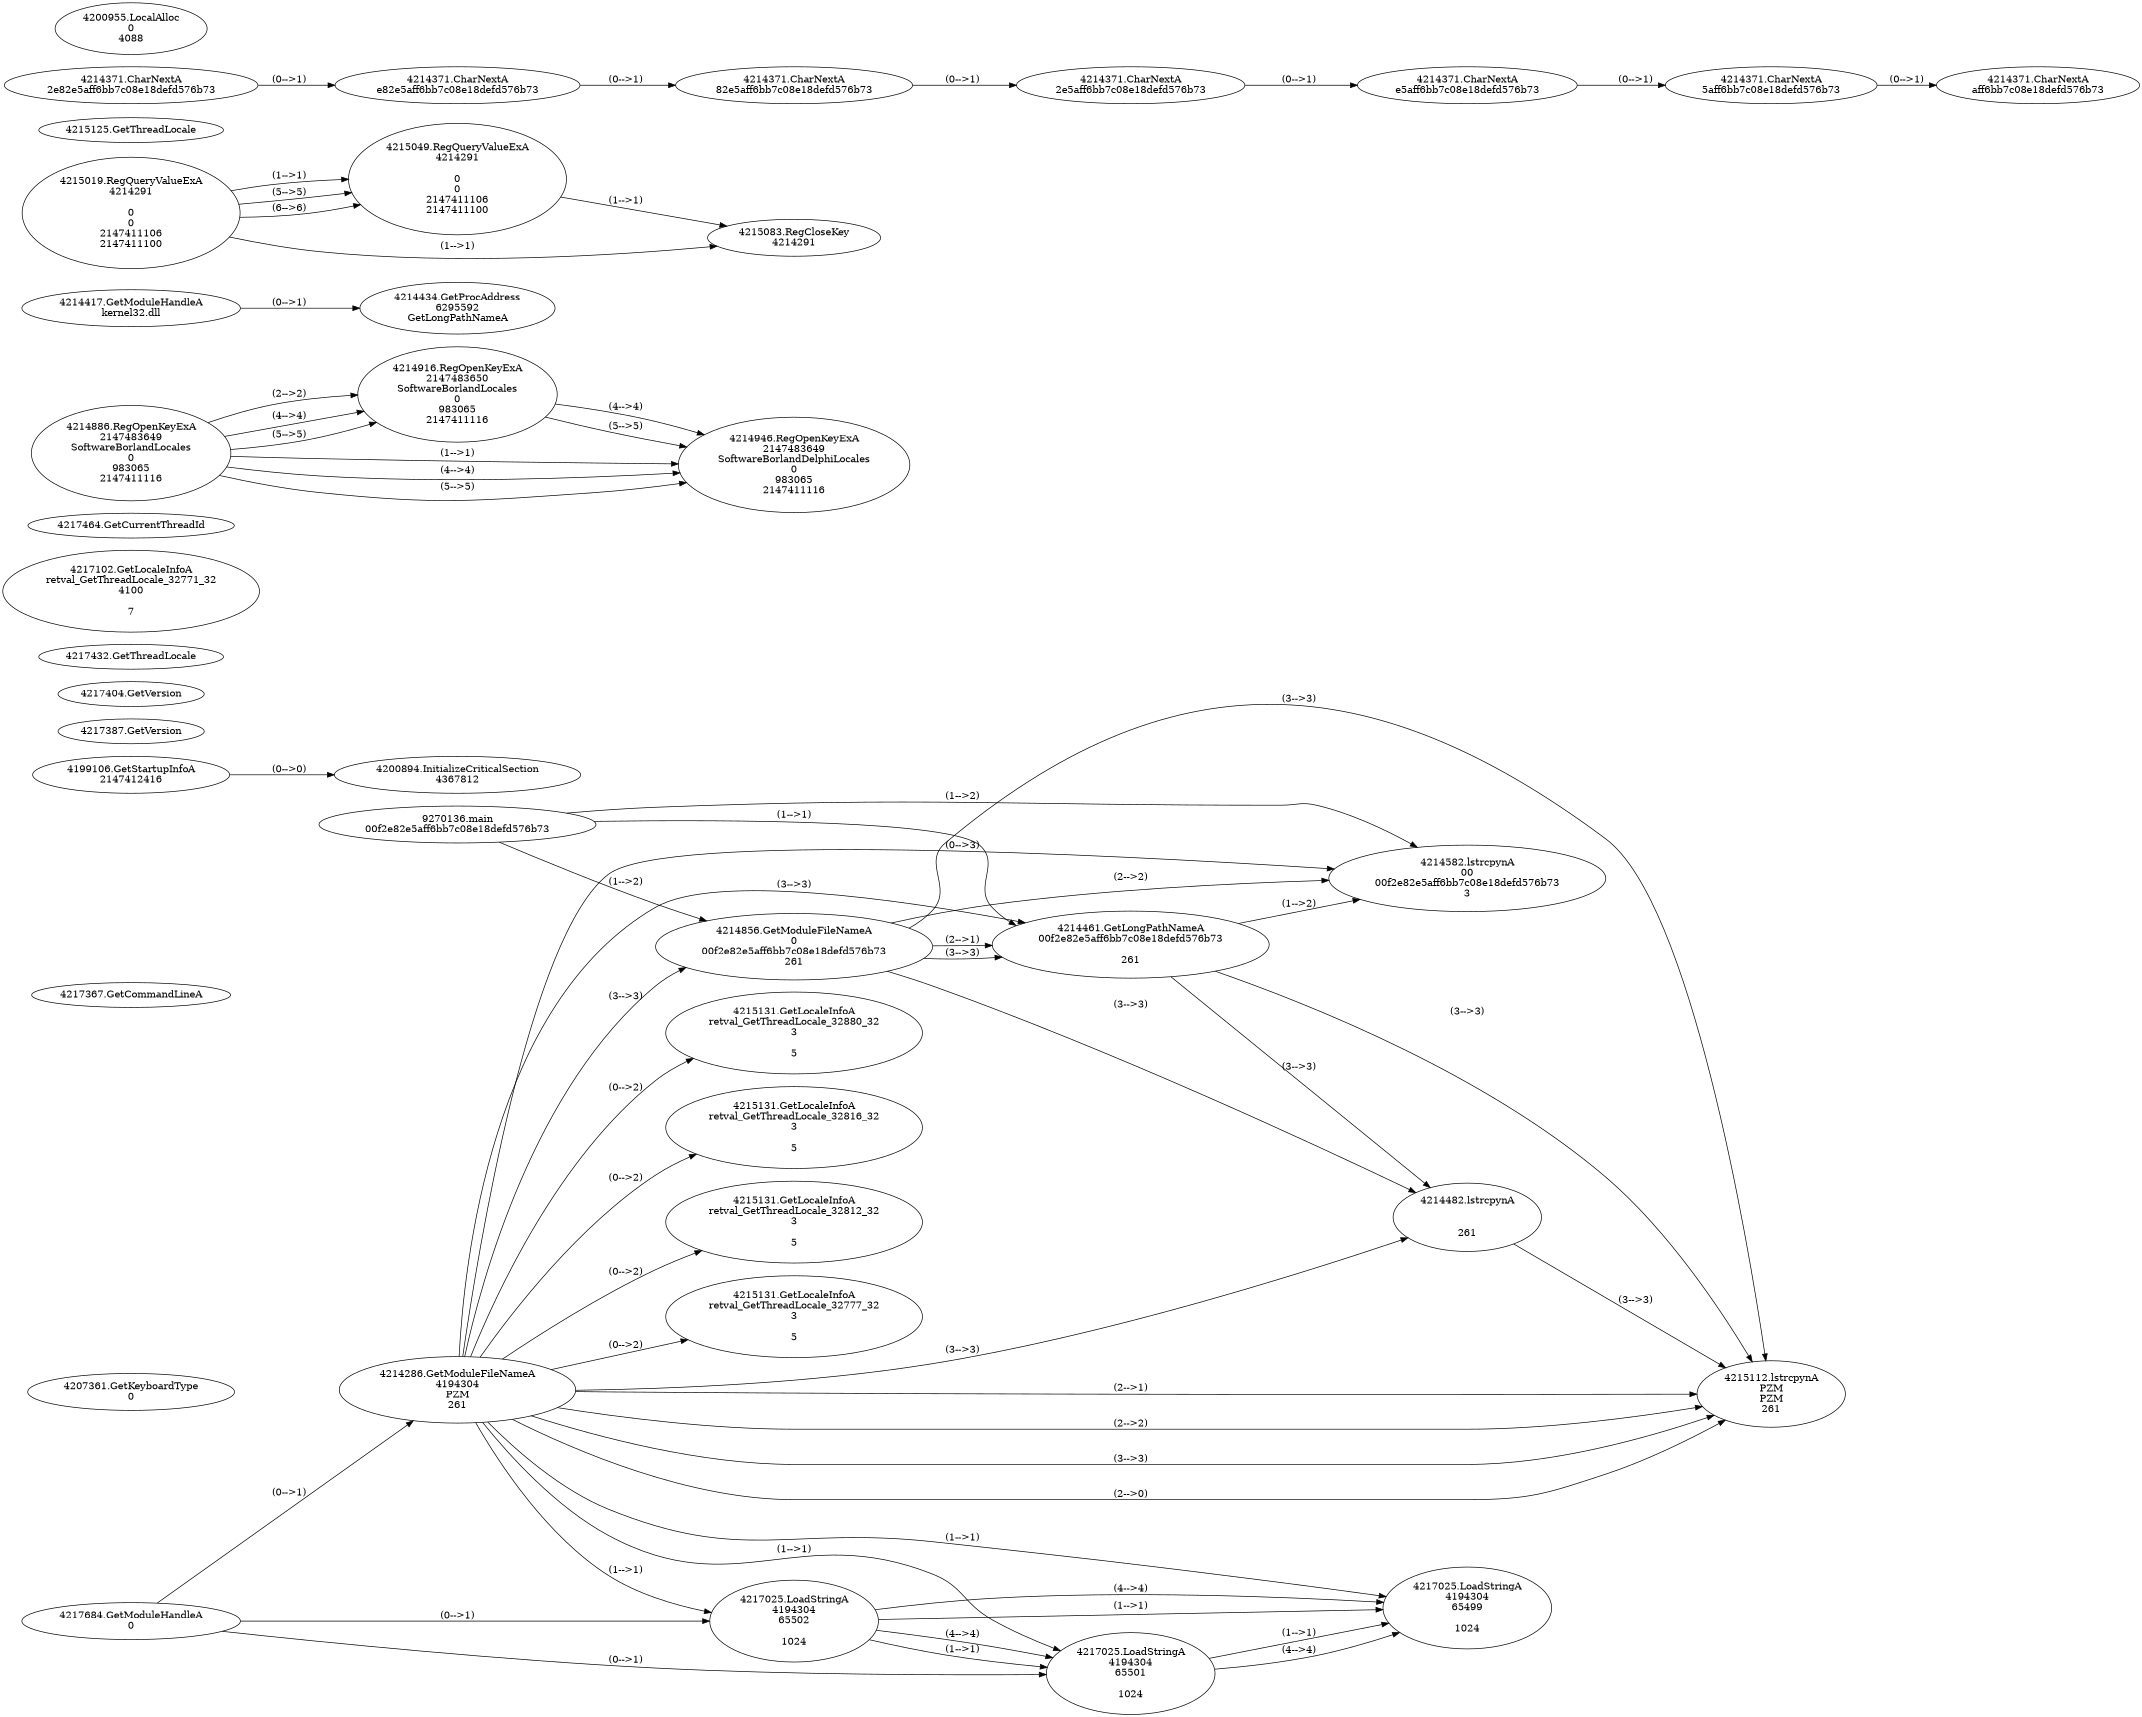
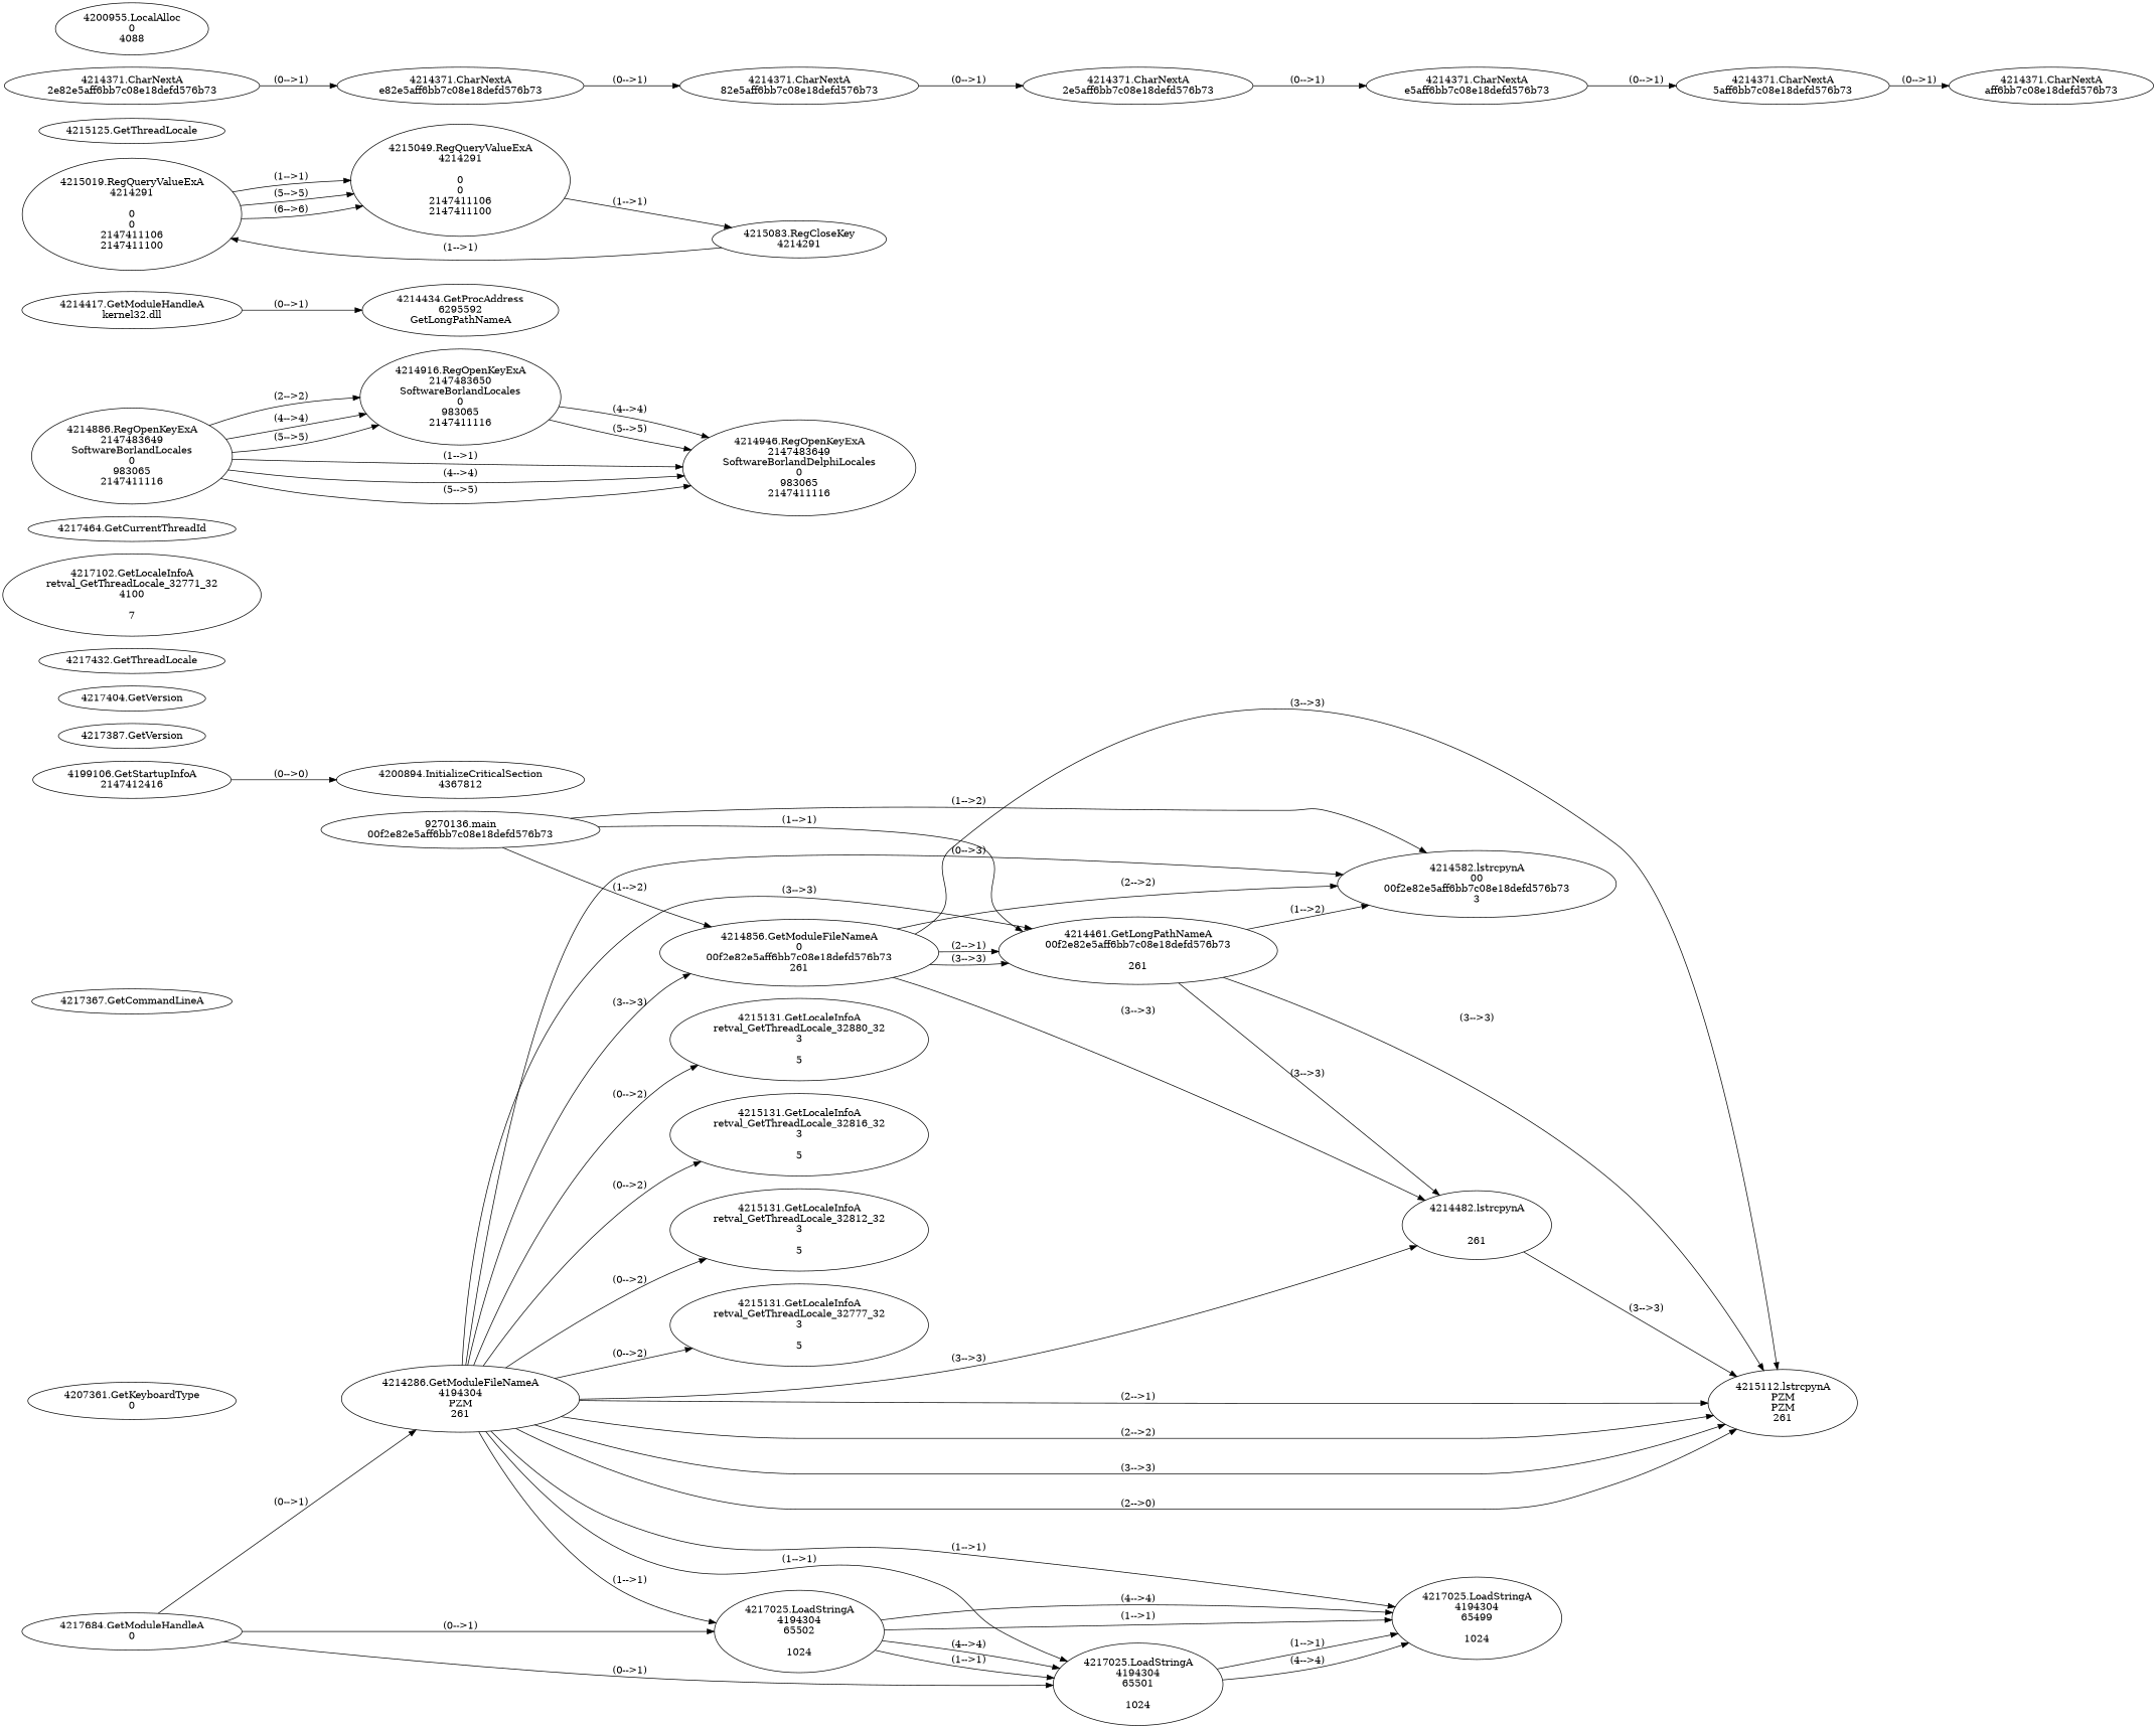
  digraph {
    rankdir=LR
    n1 [label="9270136.main\n00f2e82e5aff6bb7c08e18defd576b73"]
    n2 [label="4214856.GetModuleFileNameA\n0\n00f2e82e5aff6bb7c08e18defd576b73\n261"]
    n3 [label="4214461.GetLongPathNameA\n00f2e82e5aff6bb7c08e18defd576b73\n\n261"]
    n4 [label="4214582.lstrcpynA\n00\n00f2e82e5aff6bb7c08e18defd576b73\n3"]
    n5 [label="4214482.lstrcpynA\n\n\n261"]
    n6 [label="4215112.lstrcpynA\nPZM\nPZM\n261"]
    n7 [label="4217684.GetModuleHandleA\n0"]
    n8 [label="4214286.GetModuleFileNameA\n4194304\nPZM\n261"]
    n9 [label="4217025.LoadStringA\n4194304\n65502\n\n1024"]
    n10 [label="4217025.LoadStringA\n4194304\n65501\n\n1024"]
    n11 [label="4217025.LoadStringA\n4194304\n65499\n\n1024"]
    n12 [label="4215131.GetLocaleInfoA\nretval_GetThreadLocale_32880_32\n3\n\n5"]
    n13 [label="4215131.GetLocaleInfoA\nretval_GetThreadLocale_32816_32\n3\n\n5"]
    n14 [label="4215131.GetLocaleInfoA\nretval_GetThreadLocale_32812_32\n3\n\n5"]
    n15 [label="4215131.GetLocaleInfoA\nretval_GetThreadLocale_32777_32\n3\n\n5"]
    n16 [label="4207361.GetKeyboardType\n0"]
    n17 [label="4217367.GetCommandLineA\n"]
    n18 [label="4199106.GetStartupInfoA\n2147412416"]
    n19 [label="4200894.InitializeCriticalSection\n4367812"]
    n20 [label="4217387.GetVersion\n"]
    n21 [label="4217404.GetVersion\n"]
    n22 [label="4217432.GetThreadLocale\n"]
    n23 [label="4217102.GetLocaleInfoA\nretval_GetThreadLocale_32771_32\n4100\n\n7"]
    n24 [label="4217464.GetCurrentThreadId\n"]
    n25 [label="4214886.RegOpenKeyExA\n2147483649\nSoftware\Borland\Locales\n0\n983065\n2147411116"]
    n26 [label="4214916.RegOpenKeyExA\n2147483650\nSoftware\Borland\Locales\n0\n983065\n2147411116"]
    n27 [label="4214946.RegOpenKeyExA\n2147483649\nSoftware\Borland\Delphi\Locales\n0\n983065\n2147411116"]
    n28 [label="4214417.GetModuleHandleA\nkernel32.dll"]
    n29 [label="4214434.GetProcAddress\n6295592\nGetLongPathNameA"]
    n30 [label="4215019.RegQueryValueExA\n4214291\n\n0\n0\n2147411106\n2147411100"]
    n31 [label="4215049.RegQueryValueExA\n4214291\n\n0\n0\n2147411106\n2147411100"]
    n32 [label="4215083.RegCloseKey\n4214291"]
    n33 [label="4215125.GetThreadLocale\n"]
    n34 [label="4214371.CharNextA\n2e82e5aff6bb7c08e18defd576b73"]
    n35 [label="4214371.CharNextA\ne82e5aff6bb7c08e18defd576b73"]
    n36 [label="4214371.CharNextA\n82e5aff6bb7c08e18defd576b73"]
    n37 [label="4214371.CharNextA\n2e5aff6bb7c08e18defd576b73"]
    n38 [label="4214371.CharNextA\ne5aff6bb7c08e18defd576b73"]
    n39 [label="4214371.CharNextA\n5aff6bb7c08e18defd576b73"]
    n40 [label="4214371.CharNextA\naff6bb7c08e18defd576b73"]
    n41 [label="4200955.LocalAlloc\n0\n4088"]
    n1 -> n2 [label="(1-->2)"]
    n1 -> n3 [label="(1-->1)"]
    n1 -> n4 [label="(1-->2)"]
    n2 -> n3 [label="(2-->1)"]
    n2 -> n3 [label="(3-->3)"]
    n2 -> n4 [label="(2-->2)"]
    n2 -> n5 [label="(3-->3)"]
    n2 -> n6 [label="(3-->3)"]
    n3 -> n4 [label="(1-->2)"]
    n3 -> n5 [label="(3-->3)"]
    n3 -> n6 [label="(3-->3)"]
    n5 -> n6 [label="(3-->3)"]
    n7 -> n8 [label="(0-->1)"]
    n7 -> n9 [label="(0-->1)"]
    n7 -> n10 [label="(0-->1)"]
    n8 -> n2 [label="(3-->3)"]
    n8 -> n3 [label="(3-->3)"]
    n8 -> n4 [label="(0-->3)"]
    n8 -> n5 [label="(3-->3)"]
    n8 -> n6 [label="(2-->1)"]
    n8 -> n6 [label="(2-->2)"]
    n8 -> n6 [label="(3-->3)"]
    n8 -> n6 [label="(2-->0)"]
    n8 -> n9 [label="(1-->1)"]
    n8 -> n10 [label="(1-->1)"]
    n8 -> n11 [label="(1-->1)"]
    n8 -> n12 [label="(0-->2)"]
    n8 -> n13 [label="(0-->2)"]
    n8 -> n14 [label="(0-->2)"]
    n8 -> n15 [label="(0-->2)"]
    n9 -> n10 [label="(1-->1)"]
    n9 -> n10 [label="(4-->4)"]
    n9 -> n11 [label="(1-->1)"]
    n9 -> n11 [label="(4-->4)"]
    n10 -> n11 [label="(1-->1)"]
    n10 -> n11 [label="(4-->4)"]
    n18 -> n19 [label="(0-->0)"]
    n25 -> n26 [label="(2-->2)"]
    n25 -> n26 [label="(4-->4)"]
    n25 -> n26 [label="(5-->5)"]
    n25 -> n27 [label="(1-->1)"]
    n25 -> n27 [label="(4-->4)"]
    n25 -> n27 [label="(5-->5)"]
    n26 -> n27 [label="(4-->4)"]
    n26 -> n27 [label="(5-->5)"]
    n28 -> n29 [label="(0-->1)"]
    n30 -> n31 [label="(1-->1)"]
    n30 -> n31 [label="(5-->5)"]
    n30 -> n31 [label="(6-->6)"]
-   n30 -> n32 [label="(1-->1)"]
+   n32 -> n30 [label="(1-->1)"]
    n31 -> n32 [label="(1-->1)"]
    n34 -> n35 [label="(0-->1)"]
    n35 -> n36 [label="(0-->1)"]
    n36 -> n37 [label="(0-->1)"]
    n37 -> n38 [label="(0-->1)"]
    n38 -> n39 [label="(0-->1)"]
    n39 -> n40 [label="(0-->1)"]
  }
